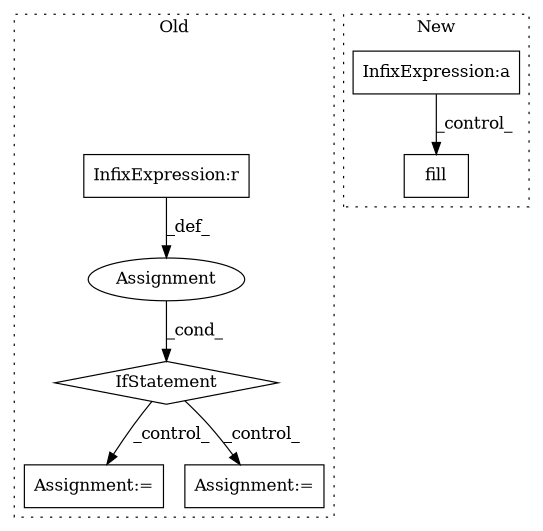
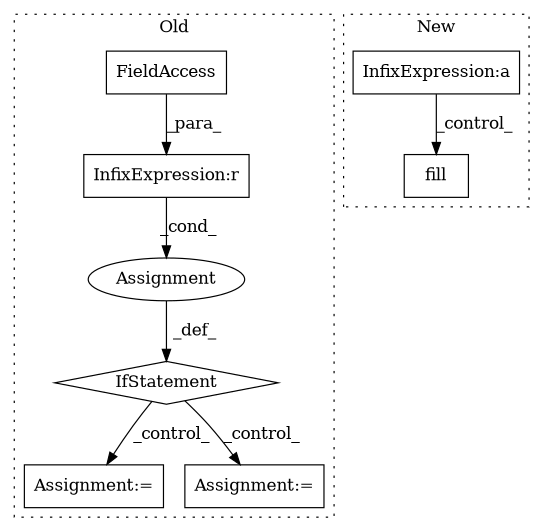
  digraph {
    node [a=7 l=1 shape=box]
    n1 [a=25 l="4,2" label=IfStatement s="710,728" shape=diamond]
    n2 [label="Assignment:=" s=765]
    n3 [a=42 label=Assignment shape=ellipse l=""]
    n4 [a=27 l=4 label="InfixExpression:r" s=721]
+   n5 [a=22 l=7 label=FieldAccess s=714]
    n6 [label="Assignment:=" s=801]
    n7 [a=32 l="5,1" label=fill s="696,714"]
    n8 [a=27 l=3 label="InfixExpression:a" s=702]
    subgraph cluster_1 {
      label=Old
      style=dotted
      n1
      n2
      n3
      n4
+     n5
      n6
    }
    subgraph cluster_2 {
      label=New
      style=dotted
      n7
      n8
    }
    n1 -> n2 [label=_control_]
    n1 -> n6 [label=_control_]
-   n3 -> n1 [label=_cond_]
-   n4 -> n3 [label=_def_]
+   n3 -> n1 [label=_def_]
+   n4 -> n3 [label=_cond_]
+   n5 -> n4 [label=_para_]
    n8 -> n7 [label=_control_]
  }
